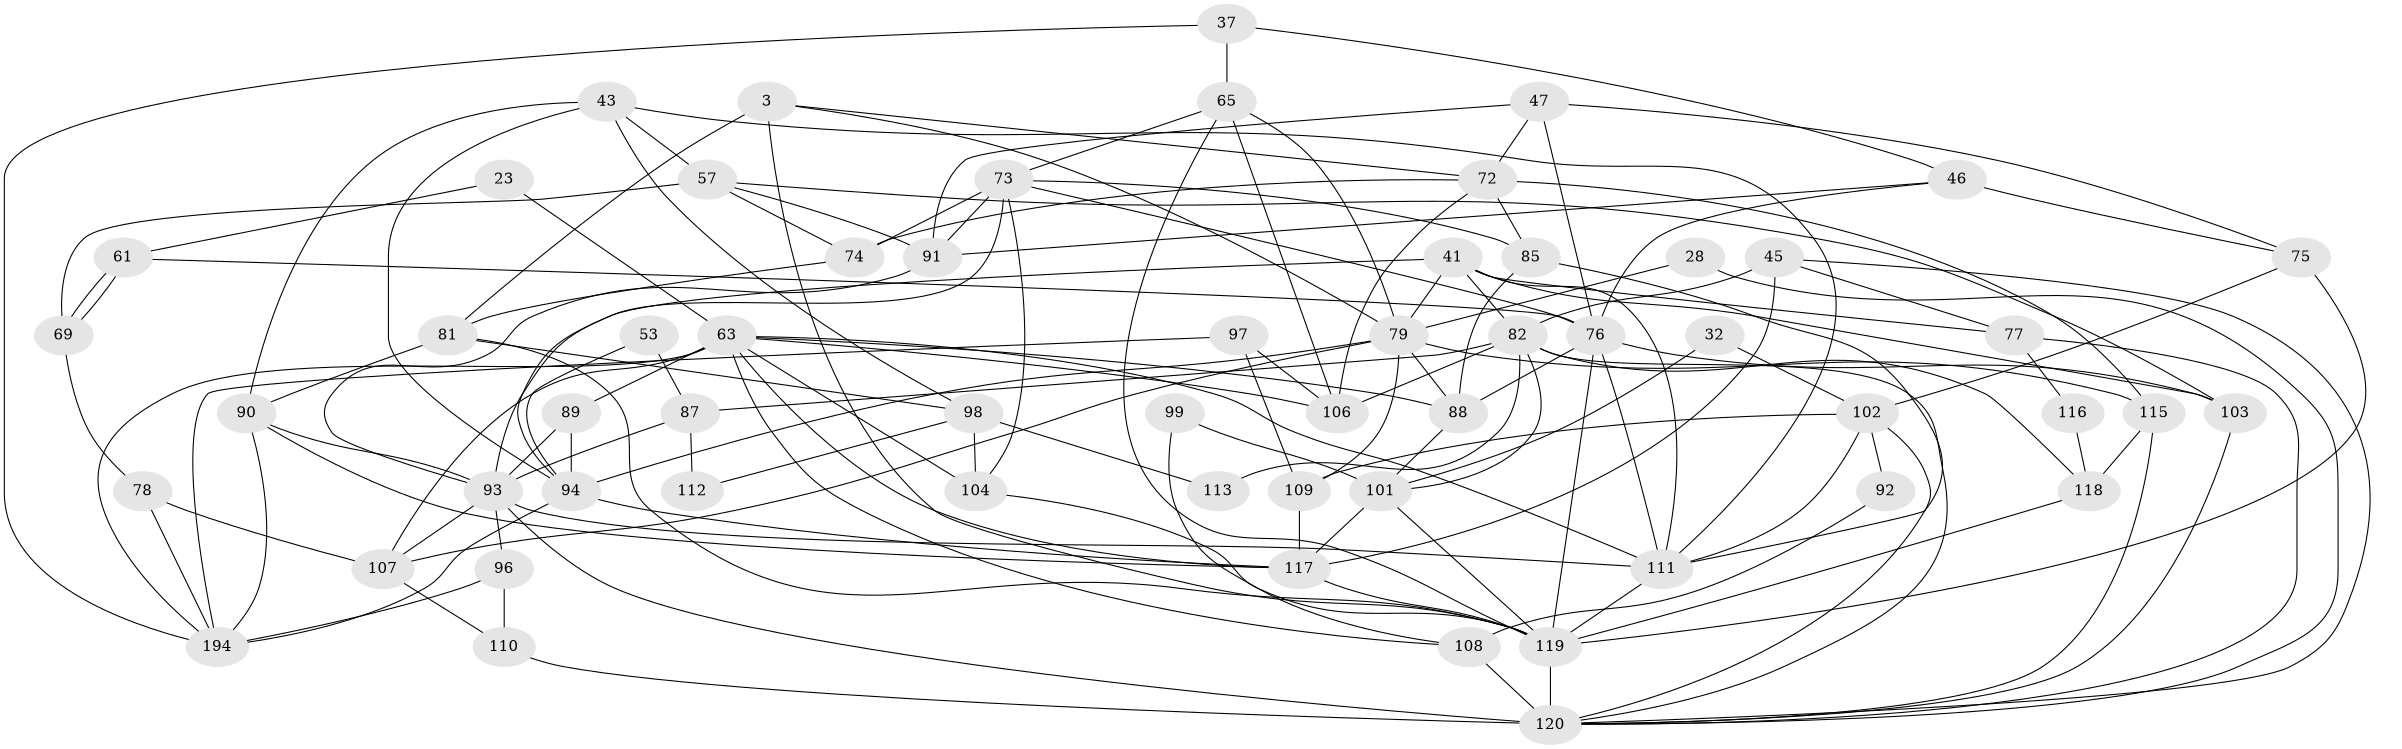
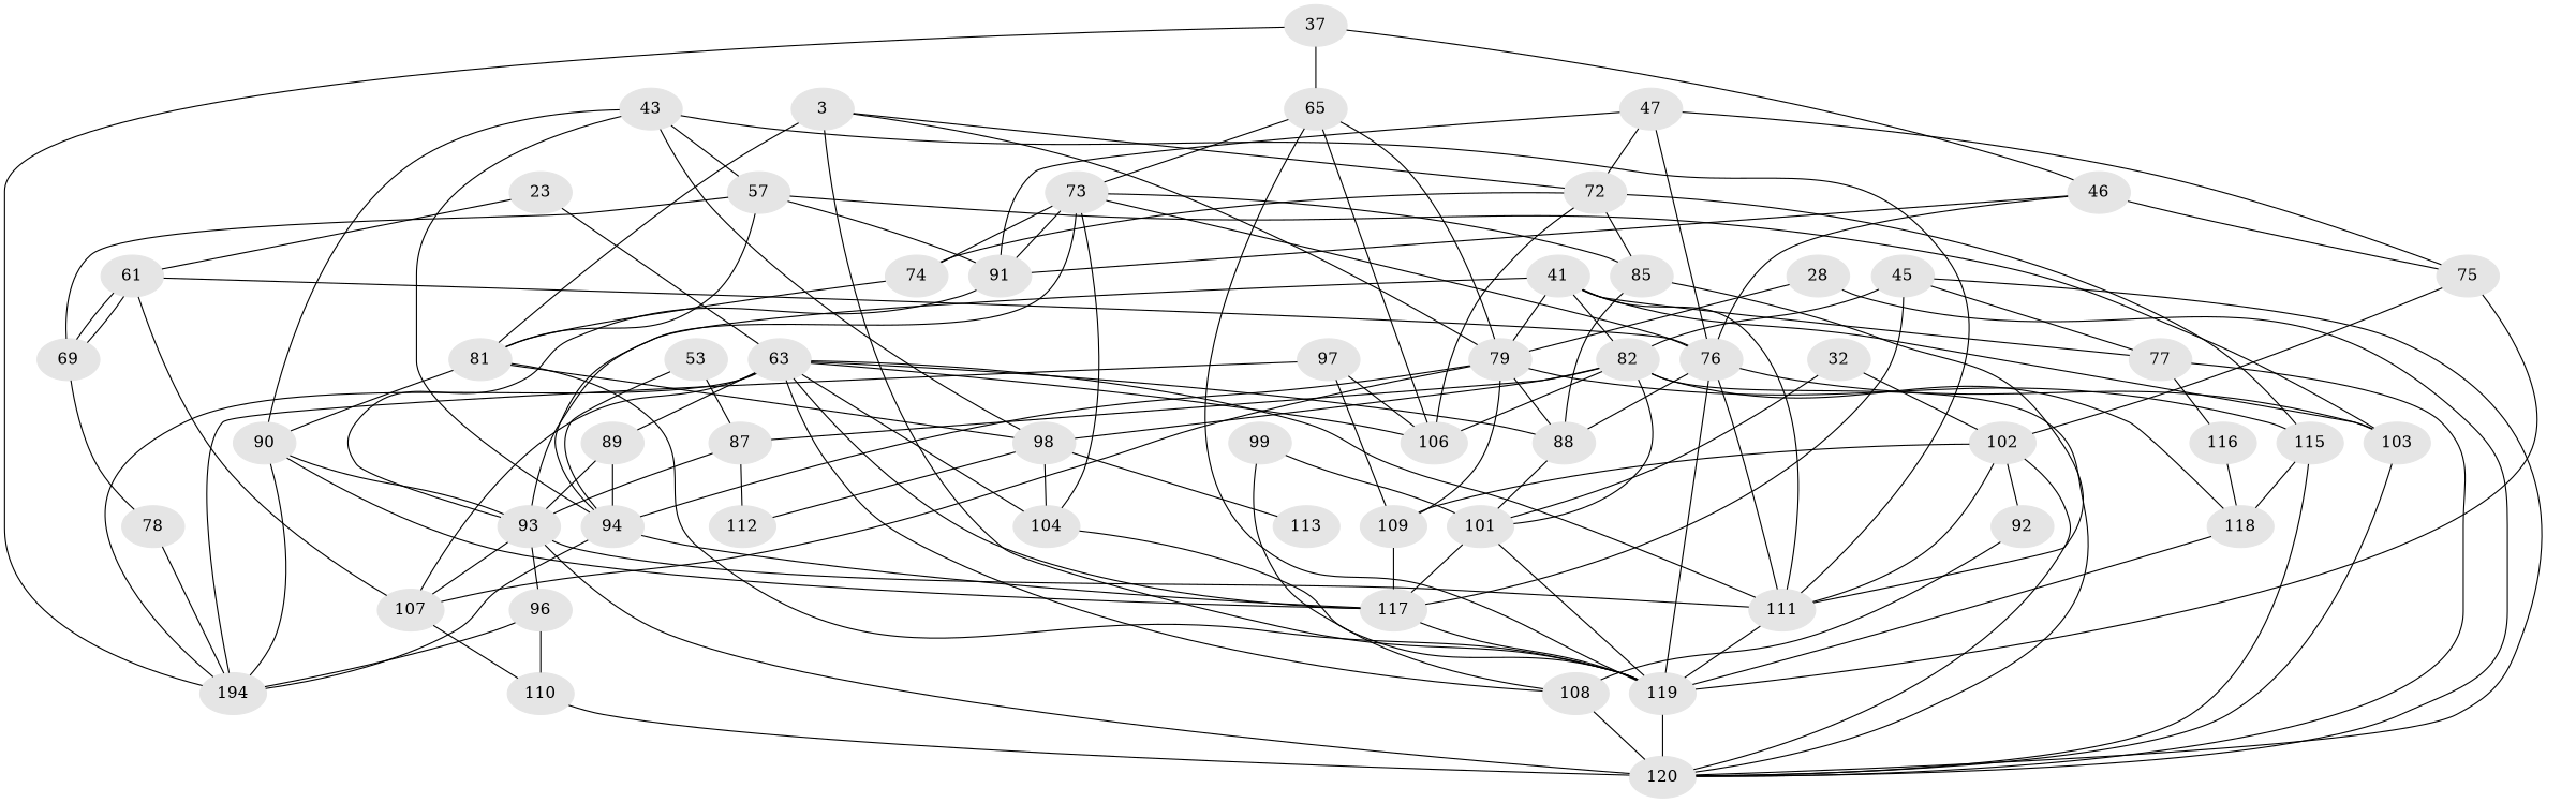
  graph {
    fontname="DejaVu Serif"
    node [color=gray90 fontname="DejaVu Serif" style=filled]
    edge [fontname="DejaVu Serif"]
    72 [super="+19"]
    3
    79 [super="+33+38"]
    81 [super="+30"]
    119 [super="+20+39+105"]
    74
    106 [super="+52"]
    85 [super="+14"]
    115
    94 [super="+64+62"]
    107 [super="+48"]
    88 [super="+25"]
    109 [super="+55+100"]
    90 [super="+44"]
    98 [super="+50"]
    120 [super="+35+59+95"]
    69 [super="+58"]
    78
    93 [super="+80+60"]
    111 [super="+49+70"]
    96
    23
    61
    63 [super="+26+56"]
    76 [super="+68"]
    n26 [label=194]
    117 [super="+51+54+31"]
    89
    104
    108 [super="+13"]
    28
    101 [super="+21+84"]
    32
    102 [super="+27"]
    92
    37
    46
    65
    75
    91 [super="+36+67"]
    47
    73 [super="+9+29"]
    41 [super="+15+16"]
    77
    82 [super="+17+40"]
    103 [super="+66"]
    116
    87
    113
    118
    43 [super="+6"]
    57
    112
    45
    53
    110
    97
    99
    72 -- 74
    72 -- 106
    72 -- 85
    72 -- 115
    3 -- 72
    3 -- 79
    3 -- 81 [weight=2]
    3 -- 119
    79 -- 115
    79 -- 94
    79 -- 107
    79 -- 88
    79 -- 109
    81 -- 119 [weight=2]
    81 -- 90 [weight=2]
    81 -- 98
    119 -- 120 [weight=2]
    74 -- 81
    85 -- 88
    85 -- 111
    115 -- 120
    115 -- 118
    94 -- n26
    94 -- 117
    107 -- 110
    88 -- 101 [weight=2]
    109 -- 117 [weight=2]
    90 -- 93
    90 -- n26
    90 -- 117
    98 -- 104 [weight=2]
    98 -- 113
    98 -- 112
    69 -- 78 [weight=2]
    78 -- n26
    93 -- 107
    93 -- 120 [weight=3]
    93 -- 111 [weight=2]
    93 -- 96
    111 -- 119
    96 -- n26
    96 -- 110
    23 -- 61
    23 -- 63
-   78 -- 107
+   61 -- 107
    61 -- 69
    61 -- 69
    61 -- 76
    63 -- 106
    63 -- 107
    63 -- 88
    63 -- 111 [weight=2]
    63 -- n26 [weight=2]
    63 -- 117
    63 -- 89
    63 -- 104
    63 -- 108
    76 -- 119
    76 -- 88
    76 -- 111 [weight=3]
    76 -- 103 [weight=2]
    117 -- 119
    89 -- 94
    89 -- 93
    104 -- 119
    108 -- 120 [weight=3]
    28 -- 79
    28 -- 120
    101 -- 119
    101 -- 117 [weight=2]
    32 -- 101
    32 -- 102
    102 -- 109
    102 -- 120 [weight=2]
    102 -- 111 [weight=3]
    102 -- 92
    92 -- 108
    37 -- n26
    37 -- 46
    37 -- 65
    46 -- 76
    46 -- 75
    46 -- 91
    65 -- 79
    65 -- 119
    65 -- 106
    65 -- 73
    75 -- 119
    75 -- 102
    91 -- 93
    47 -- 72
    47 -- 76
    47 -- 75
    47 -- 91
    73 -- 74
    73 -- 85
    73 -- 94
    73 -- 76
    73 -- 104
    73 -- 91 [weight=2]
    41 -- 79 [weight=2]
    41 -- 93
    41 -- 111
    41 -- 77
    41 -- 82
    41 -- 103 [weight=2]
    77 -- 120
    77 -- 116
    82 -- 106
    82 -- 120
    82 -- 101 [weight=2]
    82 -- 87
-   82 -- 113
+   82 -- 98
    82 -- 118
    103 -- 120
    116 -- 118
    87 -- 93
    87 -- 112
    118 -- 119
    43 -- 94
    43 -- 90
    43 -- 98
    43 -- 111
    43 -- 57
-   57 -- 74
+   57 -- 81
    57 -- 69
    57 -- 91
    57 -- 103
    45 -- 120
    45 -- 117 [weight=2]
    45 -- 77
    45 -- 82 [weight=2]
    53 -- 94
    53 -- 87
    110 -- 120
    97 -- 106
    97 -- 109 [weight=2]
    97 -- n26
    99 -- 108
    99 -- 101
  }
